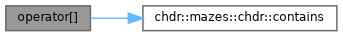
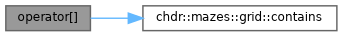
  digraph {
    rankdir=LR
    node [fontname=Helvetica fontsize=8 shape=box style=filled]
    n1 [color=gray40 fillcolor=grey60 fontcolor=black height=0.2 label="operator[]" width=0.4]
-   n2 [color=grey40 fillcolor=white height=0.2 label="chdr::mazes::chdr::contains" width=0.4]
+   n2 [color=grey40 fillcolor=white height=0.2 label="chdr::mazes::grid::contains" width=0.4]
    n1 -> n2 [color=steelblue1 fontname=Helvetica fontsize=8 labelfontname=Helvetica labelfontsize=8 style=solid]
  }
